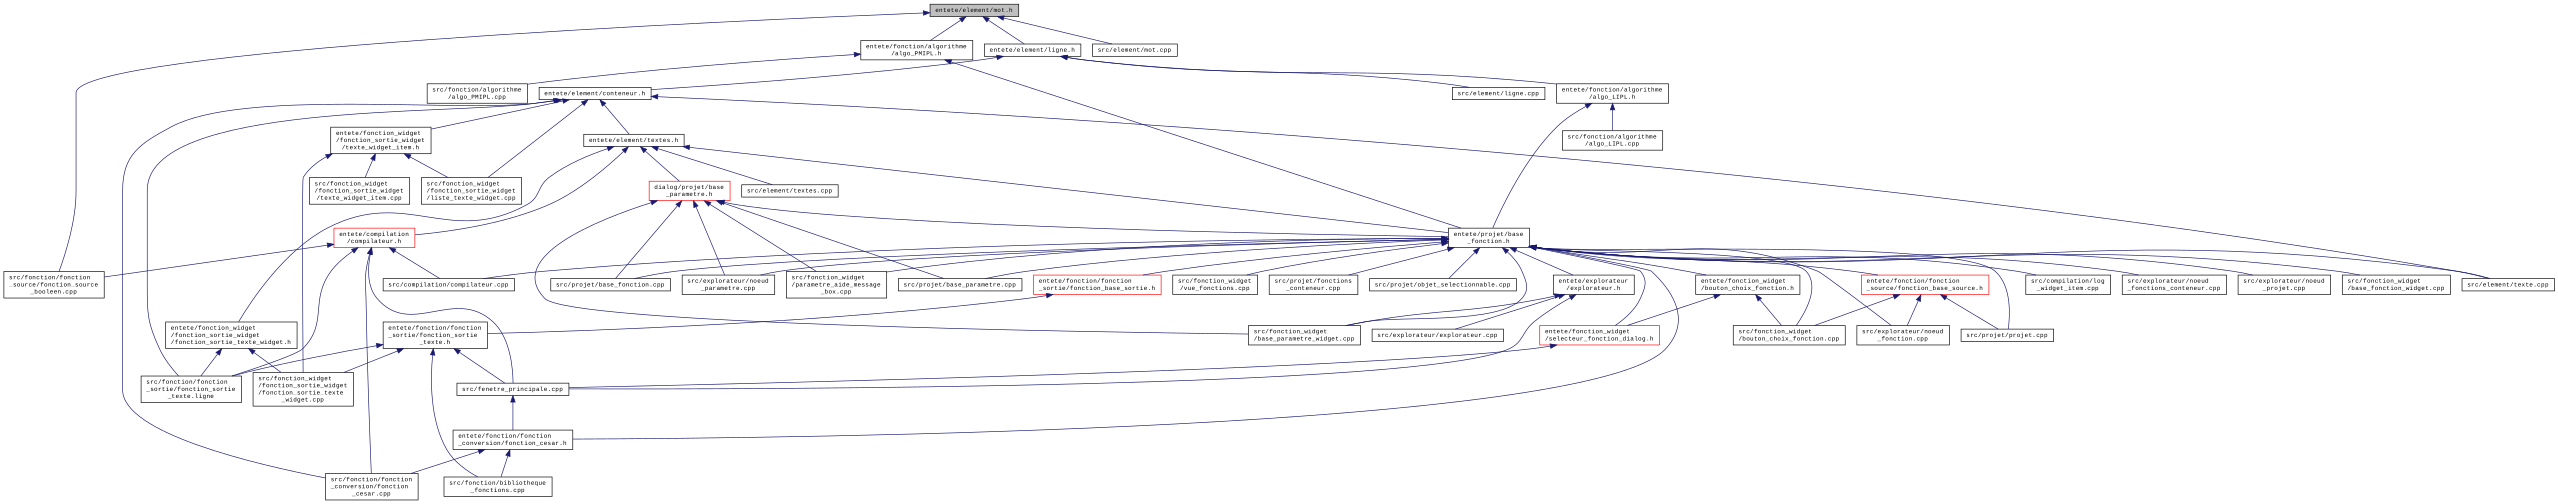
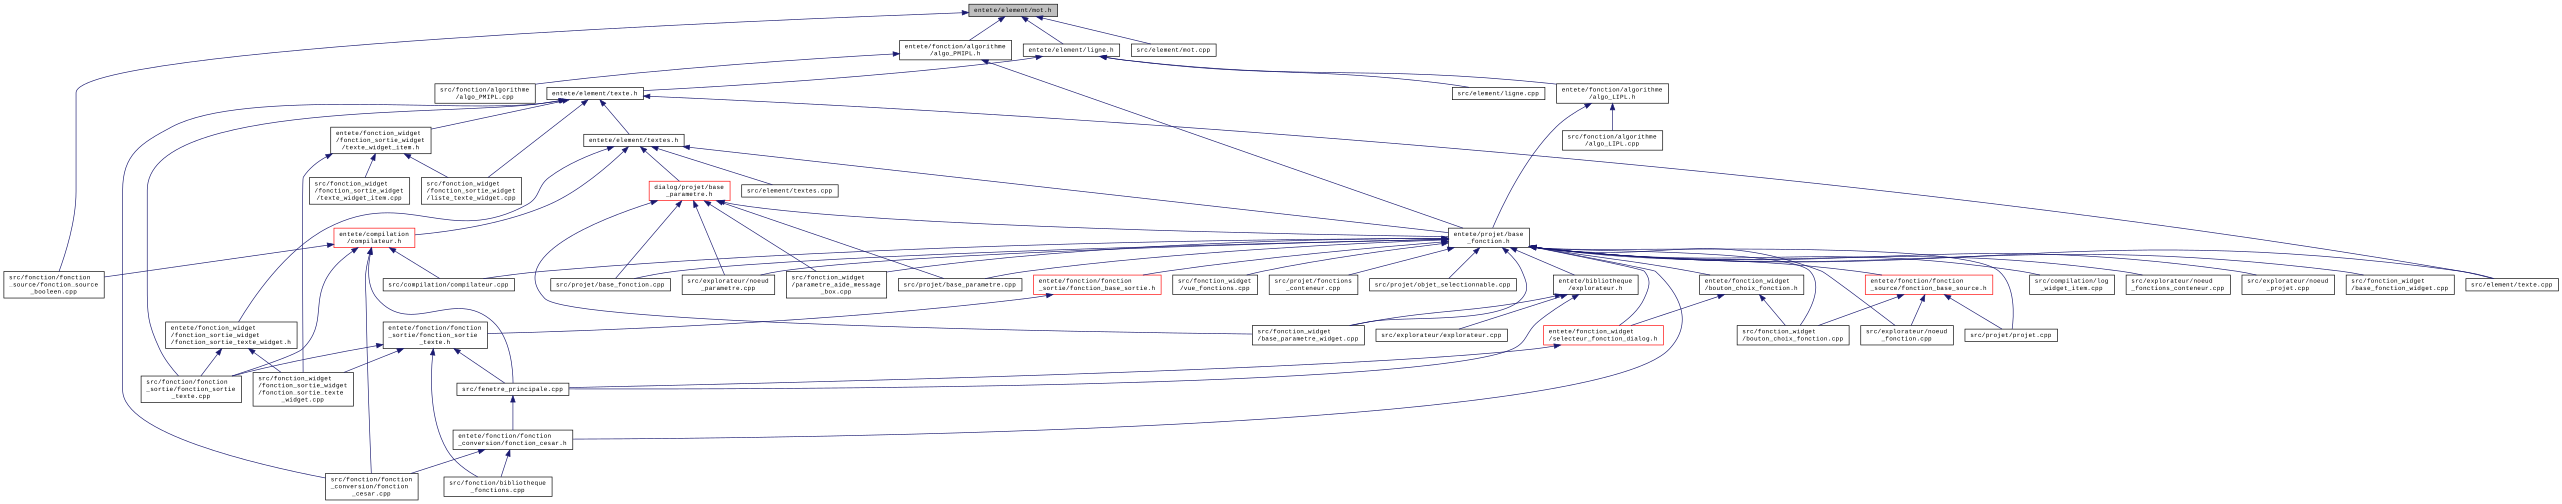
  digraph {
    fontname="Liberation Mono"
    node [color=black fillcolor=white fontname="Liberation Mono" fontsize=10 shape=record style=filled]
    edge [color=midnightblue dir=back fontname="Liberation Mono" fontsize=10 labelfontname=Helvetica labelfontsize=10 style=solid]
    n1 [fillcolor=grey75 fontcolor=black height=0.2 label="entete/element/mot.h" width=0.4]
    n2 [height=0.2 label="entete/element/ligne.h" width=0.4]
    n3 [height=0.2 label="src/fonction/fonction\l_source/fonction_source\l_booleen.cpp" width=0.4]
    n4 [height=0.2 label="entete/fonction/algorithme\l/algo_PMIPL.h" width=0.4]
    n5 [height=0.2 label="src/element/mot.cpp" width=0.4]
-   n6 [height=0.2 label="entete/element/conteneur.h" width=0.4]
+   n6 [height=0.2 label="entete/element/texte.h" width=0.4]
    n7 [height=0.2 label="entete/fonction/algorithme\l/algo_LIPL.h" width=0.4]
    n8 [height=0.2 label="src/element/ligne.cpp" width=0.4]
    n9 [height=0.2 label="entete/projet/base\l_fonction.h" width=0.4]
    n10 [height=0.2 label="src/fonction/algorithme\l/algo_PMIPL.cpp" width=0.4]
    n11 [height=0.2 label="entete/element/textes.h" width=0.4]
    n12 [height=0.2 label="src/fonction/fonction\l_conversion/fonction\l_cesar.cpp" width=0.4]
-   n13 [height=0.2 label="src/fonction/fonction\l_sortie/fonction_sortie\l_texte.ligne" width=0.4]
+   n13 [height=0.2 label="src/fonction/fonction\l_sortie/fonction_sortie\l_texte.cpp" width=0.4]
    n14 [height=0.2 label="src/element/texte.cpp" width=0.4]
    n15 [height=0.2 label="entete/fonction_widget\l/fonction_sortie_widget\l/texte_widget_item.h" width=0.4]
    n16 [height=0.2 label="src/fonction_widget\l/fonction_sortie_widget\l/liste_texte_widget.cpp" width=0.4]
    n17 [height=0.2 label="src/fonction/algorithme\l/algo_LIPL.cpp" width=0.4]
    n18 [color=red height=0.2 label="entete/compilation\l/compilateur.h" width=0.4]
    n19 [color=red height=0.2 label="dialog/projet/base\l_parametre.h" width=0.4]
    n20 [height=0.2 label="entete/fonction_widget\l/fonction_sortie_widget\l/fonction_sortie_texte_widget.h" width=0.4]
    n21 [height=0.2 label="src/element/textes.cpp" width=0.4]
    n22 [height=0.2 label="src/fonction_widget\l/fonction_sortie_widget\l/fonction_sortie_texte\l_widget.cpp" width=0.4]
    n23 [height=0.2 label="src/fonction_widget\l/fonction_sortie_widget\l/texte_widget_item.cpp" width=0.4]
    n24 [height=0.2 label="src/compilation/compilateur.cpp" width=0.4]
    n25 [height=0.2 label="src/fenetre_principale.cpp" width=0.4]
-   n26 [height=0.2 label="entete/explorateur\l/explorateur.h" width=0.4]
+   n26 [height=0.2 label="entete/bibliotheque\l/explorateur.h" width=0.4]
    n27 [height=0.2 label="src/fonction_widget\l/base_parametre_widget.cpp" width=0.4]
    n28 [height=0.2 label="entete/fonction/fonction\l_conversion/fonction_cesar.h" width=0.4]
    n29 [color=red height=0.2 label="entete/fonction/fonction\l_sortie/fonction_base_sortie.h" width=0.4]
    n30 [color=red height=0.2 label="entete/fonction/fonction\l_source/fonction_base_source.h" width=0.4]
    n31 [height=0.2 label="src/explorateur/noeud\l_fonction.cpp" width=0.4]
    n32 [height=0.2 label="src/projet/base_fonction.cpp" width=0.4]
    n33 [height=0.2 label="src/projet/projet.cpp" width=0.4]
    n34 [height=0.2 label="entete/fonction_widget\l/bouton_choix_fonction.h" width=0.4]
    n35 [color=red height=0.2 label="entete/fonction_widget\l/selecteur_fonction_dialog.h" width=0.4]
    n36 [height=0.2 label="src/fonction_widget\l/bouton_choix_fonction.cpp" width=0.4]
    n37 [height=0.2 label="src/compilation/log\l_widget_item.cpp" width=0.4]
    n38 [height=0.2 label="src/explorateur/noeud\l_fonctions_conteneur.cpp" width=0.4]
    n39 [height=0.2 label="src/explorateur/noeud\l_parametre.cpp" width=0.4]
    n40 [height=0.2 label="src/explorateur/noeud\l_projet.cpp" width=0.4]
    n41 [height=0.2 label="src/fonction_widget\l/base_fonction_widget.cpp" width=0.4]
    n42 [height=0.2 label="src/fonction_widget\l/parametre_aide_message\l_box.cpp" width=0.4]
    n43 [height=0.2 label="src/fonction_widget\l/vue_fonctions.cpp" width=0.4]
    n44 [height=0.2 label="src/projet/base_parametre.cpp" width=0.4]
    n45 [height=0.2 label="src/projet/fonctions\l_conteneur.cpp" width=0.4]
    n46 [height=0.2 label="src/projet/objet_selectionnable.cpp" width=0.4]
    n47 [height=0.2 label="src/explorateur/explorateur.cpp" width=0.4]
    n48 [height=0.2 label="src/fonction/bibliotheque\l_fonctions.cpp" width=0.4]
    n49 [height=0.2 label="entete/fonction/fonction\l_sortie/fonction_sortie\l_texte.h" width=0.4]
    n1 -> n2
    n1 -> n3
    n1 -> n4
    n1 -> n5
    n2 -> n6
    n2 -> n7
    n2 -> n8
    n4 -> n9
    n4 -> n10
    n6 -> n11
    n6 -> n12
    n6 -> n13
    n6 -> n14
    n6 -> n15
    n6 -> n16
    n7 -> n9
    n7 -> n17
    n9 -> n14
    n9 -> n24
    n9 -> n26
    n9 -> n27
    n9 -> n28
    n9 -> n29
    n9 -> n30
    n9 -> n31
    n9 -> n32
    n9 -> n33
    n9 -> n34
    n9 -> n35
    n9 -> n36
    n9 -> n37
    n9 -> n38
    n9 -> n39
    n9 -> n40
    n9 -> n41
    n9 -> n42
    n9 -> n43
    n9 -> n44
    n9 -> n45
    n9 -> n46
    n11 -> n9
    n11 -> n18
    n11 -> n19
    n11 -> n20
    n11 -> n21
    n15 -> n16
    n15 -> n22
    n15 -> n23
    n18 -> n3
    n18 -> n12
    n18 -> n13
    n18 -> n24
    n18 -> n25
    n19 -> n9
    n19 -> n27
    n19 -> n32
    n19 -> n39
    n19 -> n42
    n19 -> n44
    n20 -> n13
    n20 -> n22
    n25 -> n28
    n26 -> n25
    n26 -> n27
    n26 -> n47
    n28 -> n12
    n28 -> n48
    n29 -> n49
    n30 -> n31
    n30 -> n33
    n30 -> n36
    n34 -> n35
    n34 -> n36
    n35 -> n25
    n49 -> n13
    n49 -> n22
    n49 -> n25
    n49 -> n48
  }
